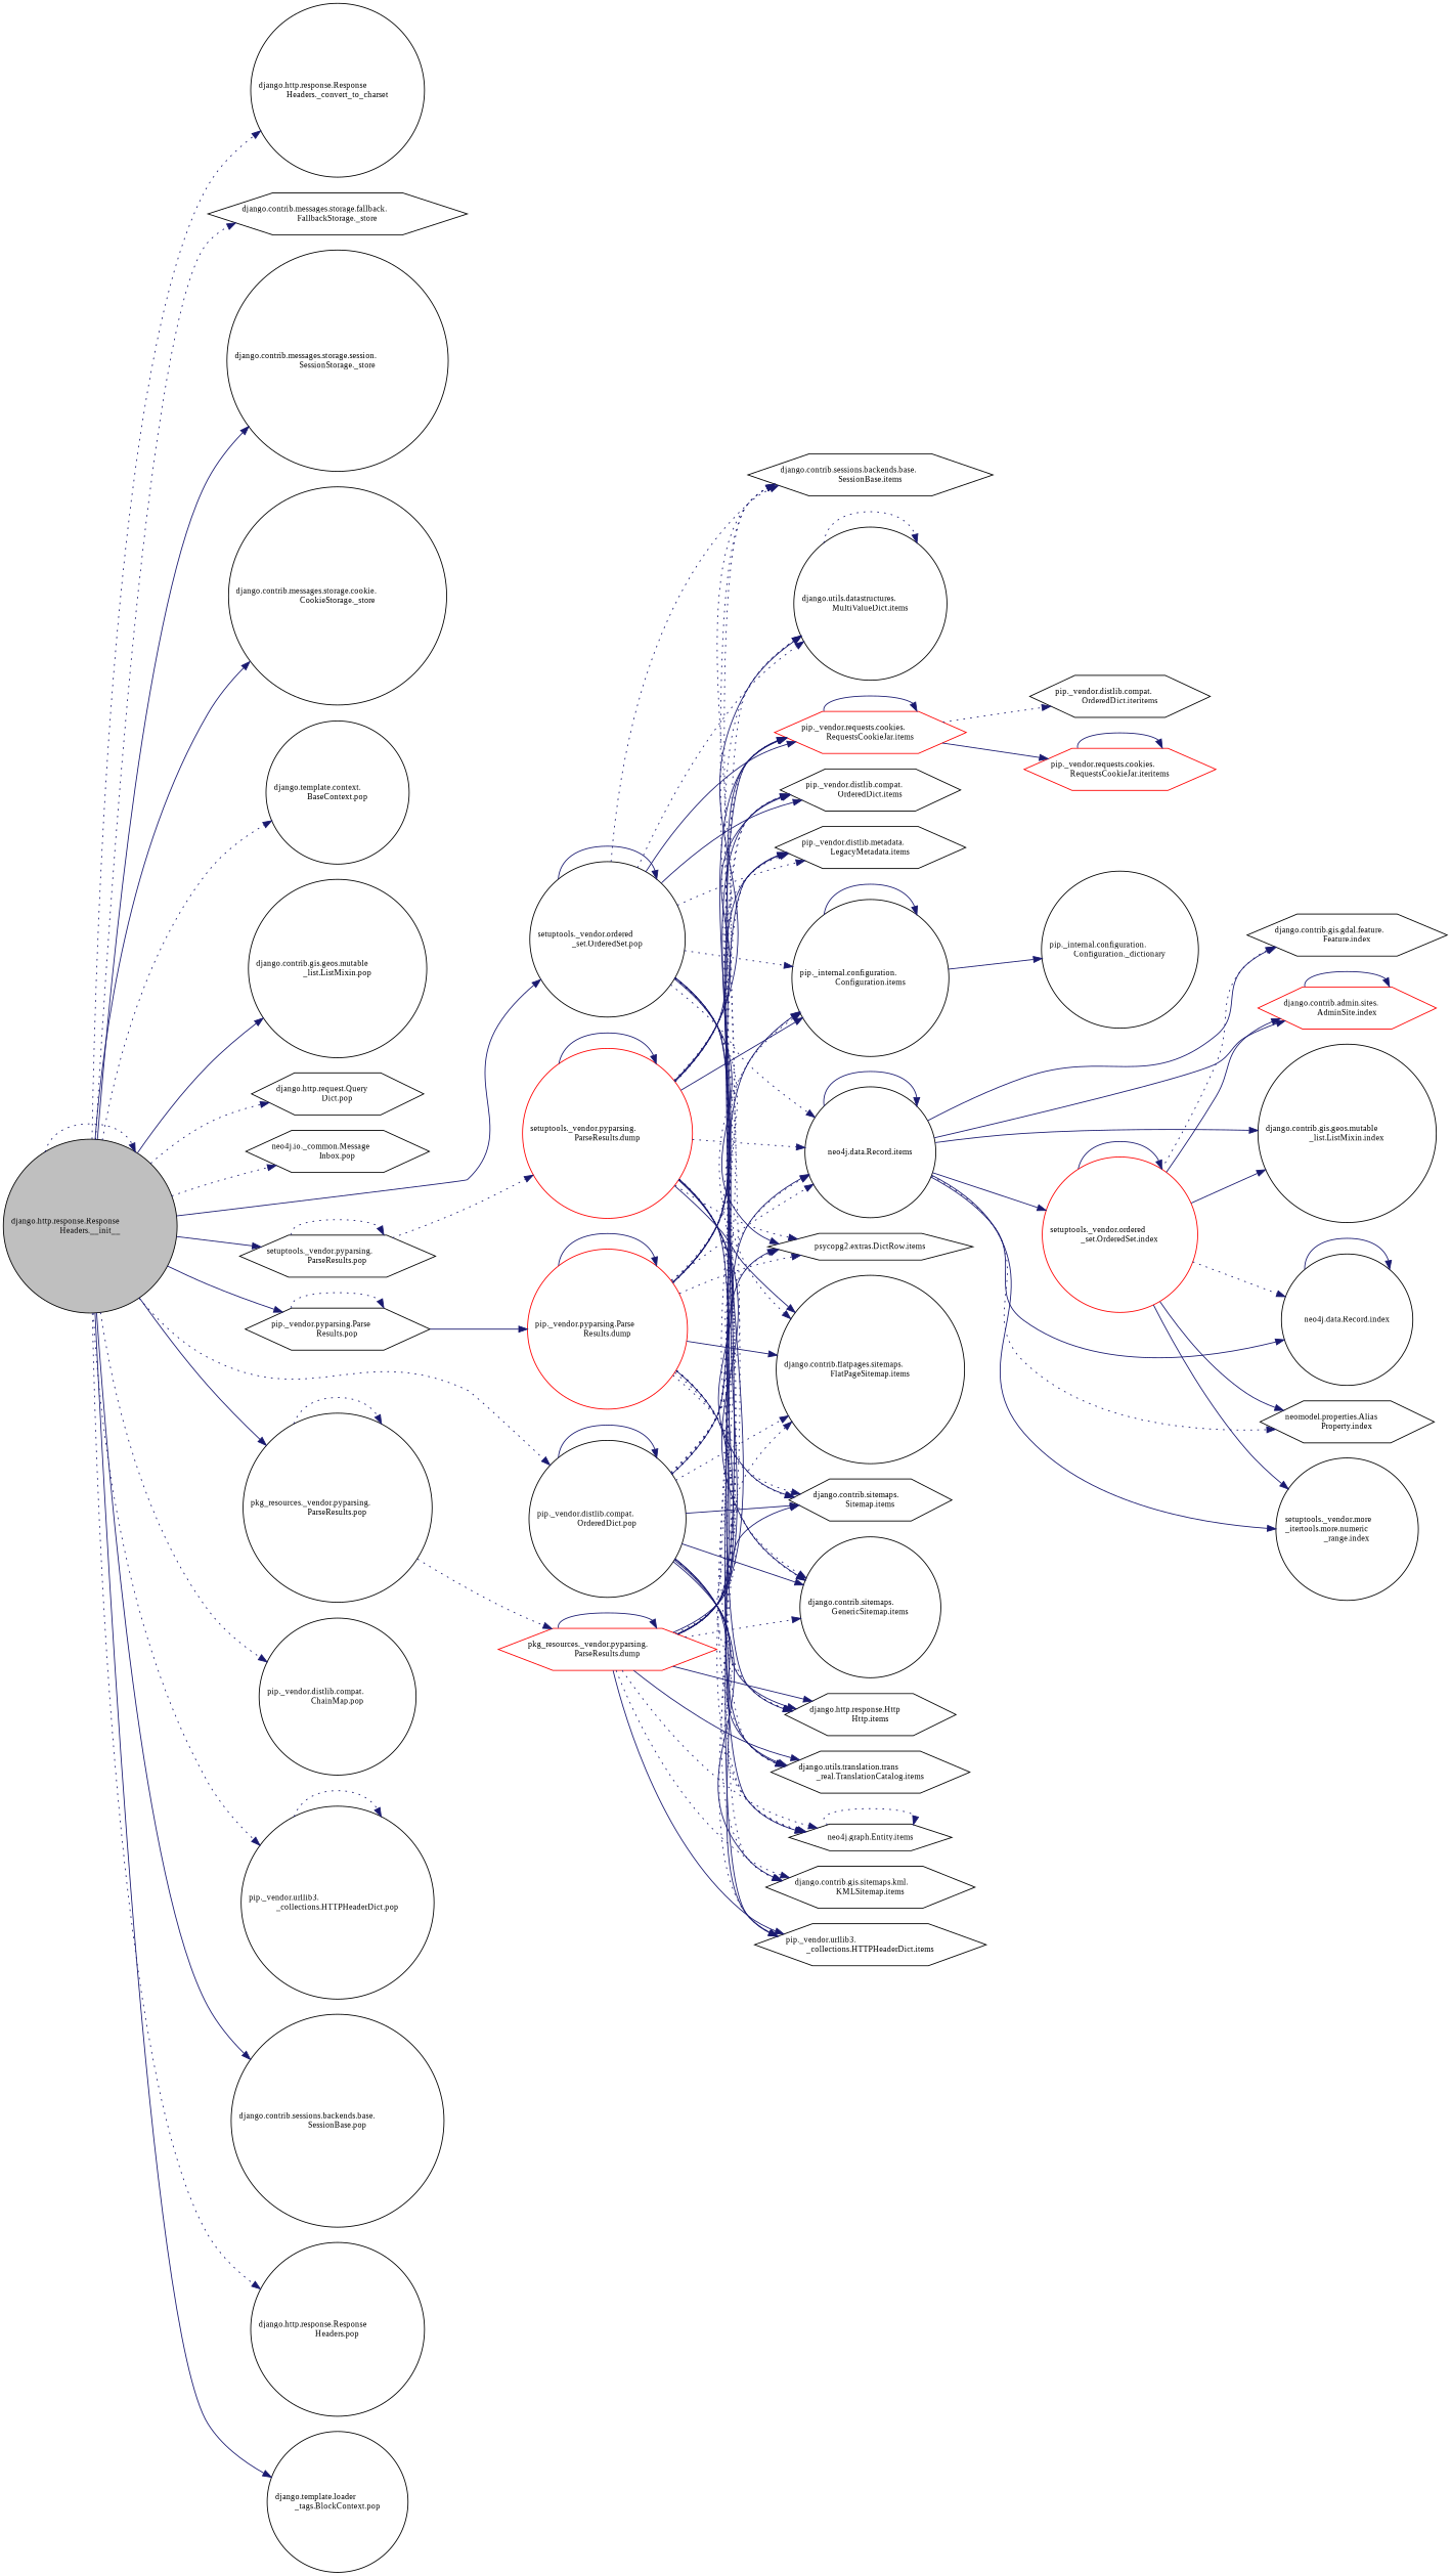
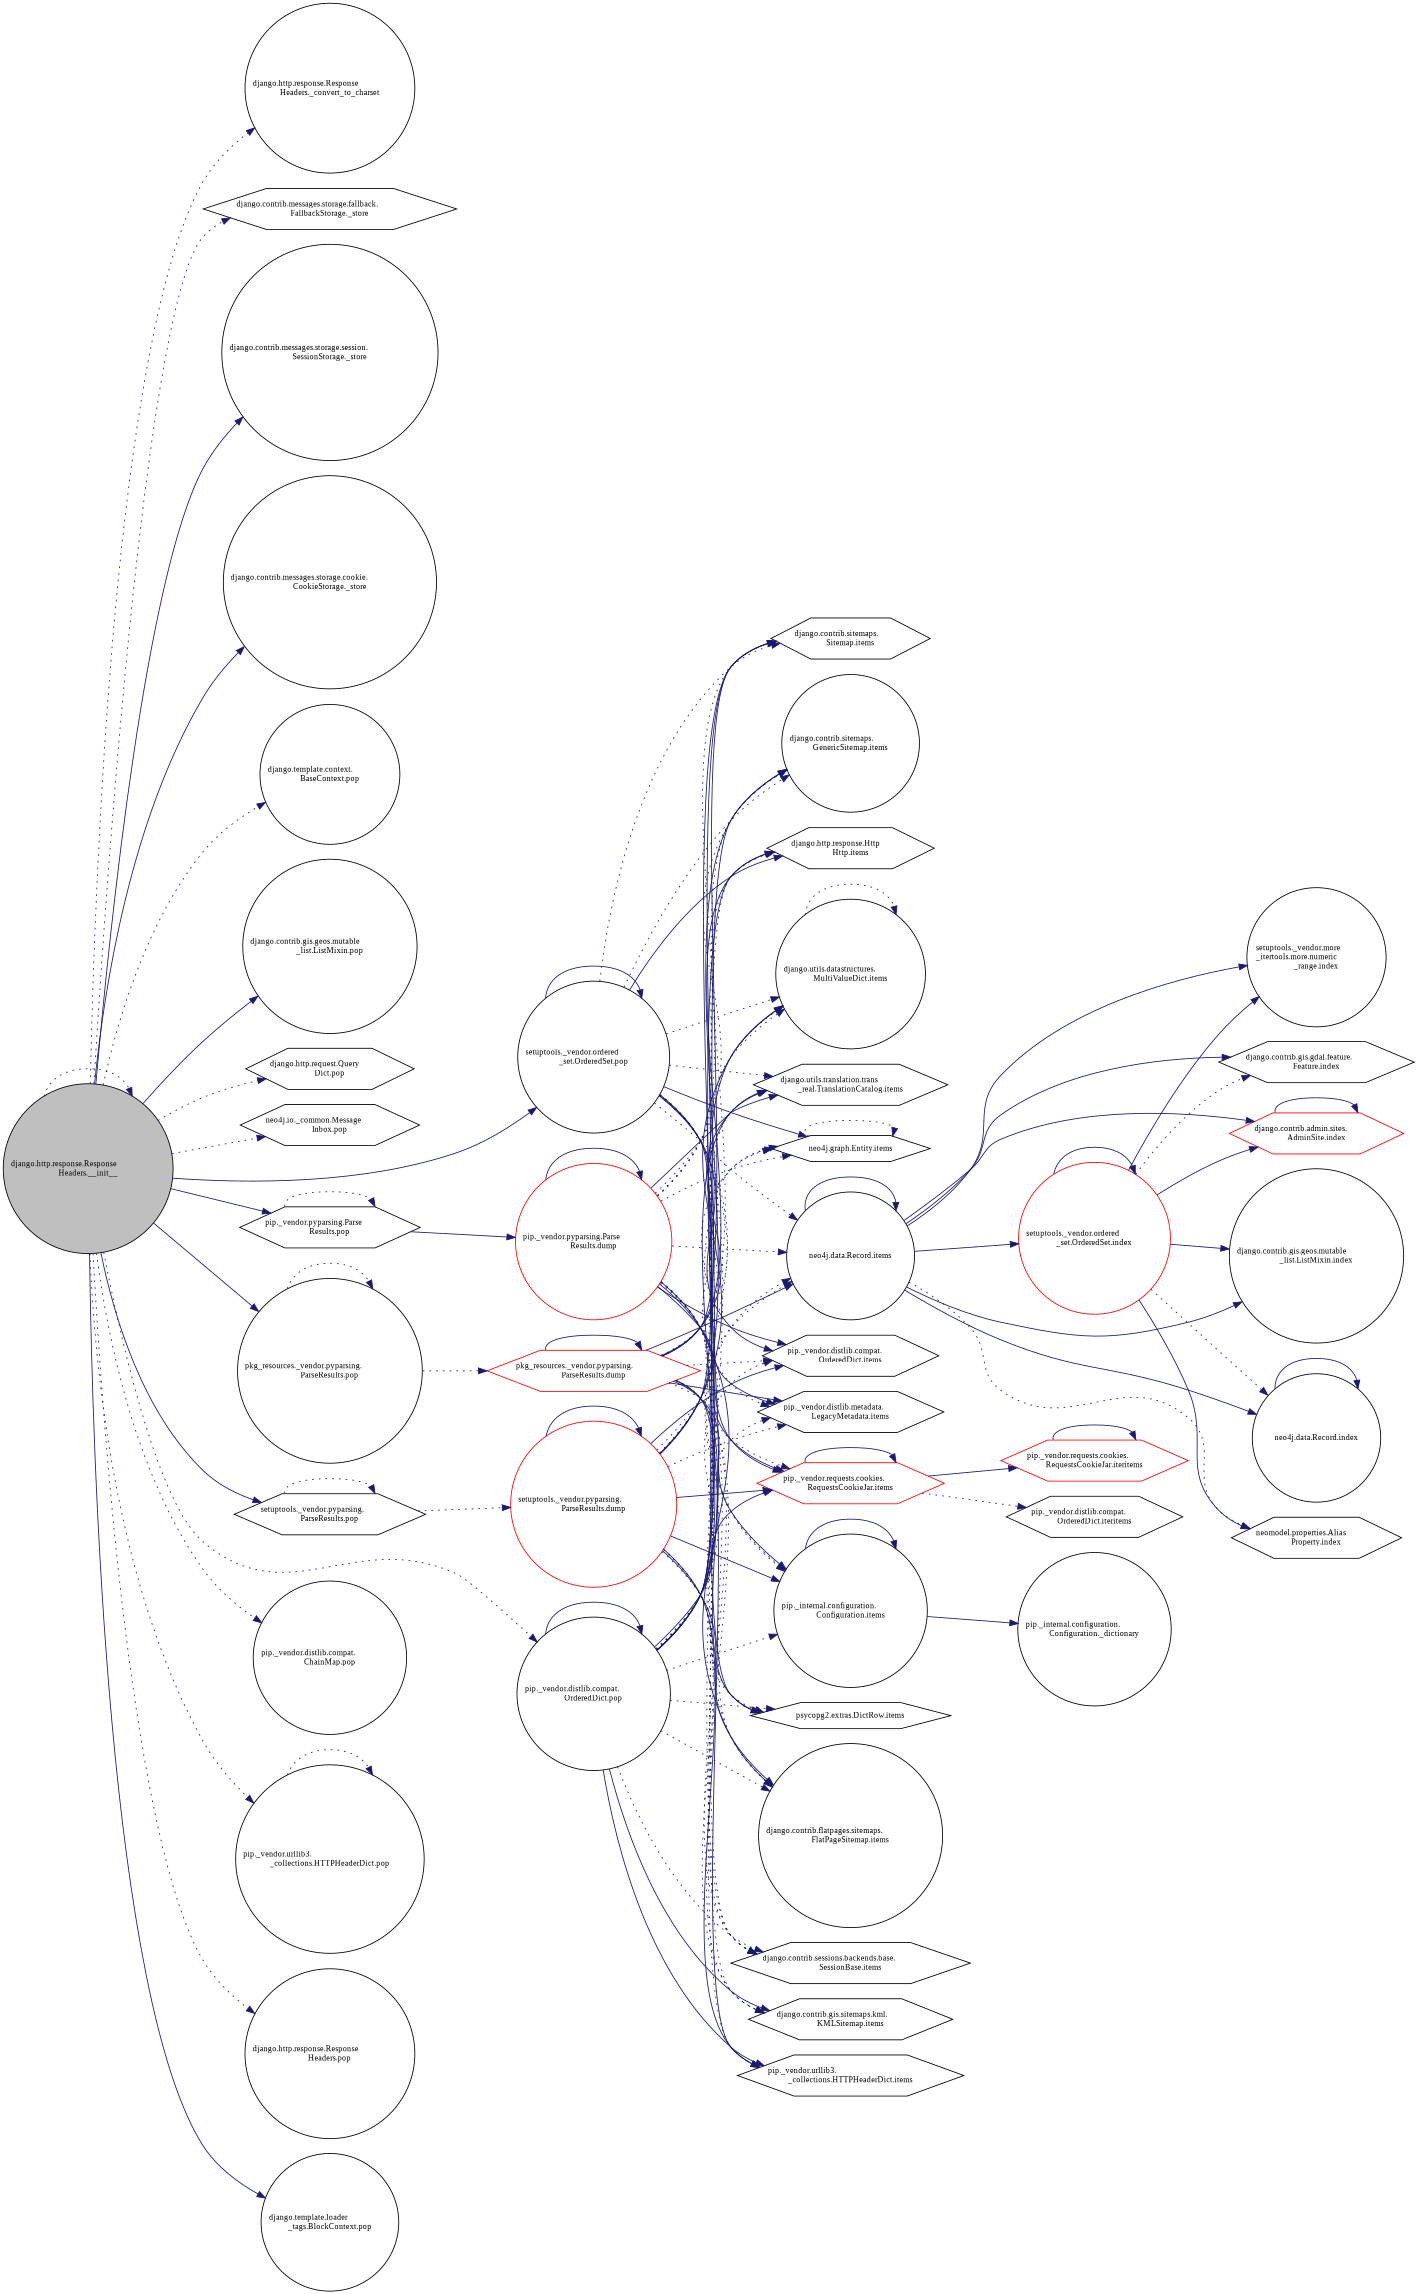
  digraph {
    fontname="Liberation Serif"
    rankdir=LR
    node [color=black fillcolor=white fontname="Liberation Serif" fontsize=10 shape=circle style=filled]
    edge [color=midnightblue fontname="Liberation Serif" fontsize=10 labelfontname=Helvetica labelfontsize=10 style=solid]
    n1 [fillcolor=grey75 fontcolor=black height=0.2 label="django.http.response.Response\lHeaders.__init__" width=0.4]
    n2 [height=0.2 label="django.http.response.Response\lHeaders._convert_to_charset" width=0.4]
    n3 [height=0.2 label="django.contrib.messages.storage.fallback.\lFallbackStorage._store" shape=hexagon width=0.4]
    n4 [height=0.2 label="django.contrib.messages.storage.session.\lSessionStorage._store" width=0.4]
    n5 [height=0.2 label="django.contrib.messages.storage.cookie.\lCookieStorage._store" width=0.4]
    n6 [height=0.2 label="django.template.context.\lBaseContext.pop" width=0.4]
    n7 [height=0.2 label="django.contrib.gis.geos.mutable\l_list.ListMixin.pop" width=0.4]
    n8 [height=0.2 label="django.http.request.Query\lDict.pop" shape=hexagon width=0.4]
    n9 [height=0.2 label="neo4j.io._common.Message\lInbox.pop" shape=hexagon width=0.4]
    n10 [height=0.2 label="setuptools._vendor.ordered\l_set.OrderedSet.pop" width=0.4]
    n11 [height=0.2 label="pip._vendor.pyparsing.Parse\lResults.pop" shape=hexagon width=0.4]
    n12 [height=0.2 label="pkg_resources._vendor.pyparsing.\lParseResults.pop" width=0.4]
    n13 [height=0.2 label="setuptools._vendor.pyparsing.\lParseResults.pop" shape=hexagon width=0.4]
    n14 [height=0.2 label="pip._vendor.distlib.compat.\lChainMap.pop" width=0.4]
    n15 [height=0.2 label="pip._vendor.distlib.compat.\lOrderedDict.pop" width=0.4]
    n16 [height=0.2 label="pip._vendor.urllib3.\l_collections.HTTPHeaderDict.pop" width=0.4]
-   n17 [height=0.2 label="django.contrib.sessions.backends.base.\lSessionBase.pop" width=0.4]
    n18 [height=0.2 label="django.http.response.Response\lHeaders.pop" width=0.4]
    n19 [height=0.2 label="django.template.loader\l_tags.BlockContext.pop" width=0.4]
    n20 [height=0.2 label="django.contrib.flatpages.sitemaps.\lFlatPageSitemap.items" width=0.4]
    n21 [height=0.2 label="django.contrib.sessions.backends.base.\lSessionBase.items" shape=hexagon width=0.4]
    n22 [height=0.2 label="django.contrib.sitemaps.\lSitemap.items" shape=hexagon width=0.4]
    n23 [height=0.2 label="django.contrib.sitemaps.\lGenericSitemap.items" width=0.4]
    n24 [height=0.2 label="django.http.response.Http\lHttp.items" shape=hexagon width=0.4]
    n25 [height=0.2 label="django.utils.datastructures.\lMultiValueDict.items" width=0.4]
    n26 [height=0.2 label="django.utils.translation.trans\l_real.TranslationCatalog.items" shape=hexagon width=0.4]
    n27 [height=0.2 label="neo4j.graph.Entity.items" shape=hexagon width=0.4]
    n28 [height=0.2 label="pip._internal.configuration.\lConfiguration.items" width=0.4]
    n29 [height=0.2 label="pip._vendor.distlib.compat.\lOrderedDict.items" shape=hexagon width=0.4]
    n30 [height=0.2 label="pip._vendor.distlib.metadata.\lLegacyMetadata.items" shape=hexagon width=0.4]
    n31 [height=0.2 label="neo4j.data.Record.items" width=0.4]
    n32 [color=red height=0.2 label="pip._vendor.requests.cookies.\lRequestsCookieJar.items" shape=hexagon width=0.4]
    n33 [height=0.2 label="psycopg2.extras.DictRow.items" shape=hexagon width=0.4]
    n34 [color=red height=0.2 label="pip._vendor.pyparsing.Parse\lResults.dump" width=0.4]
    n35 [color=red height=0.2 label="pkg_resources._vendor.pyparsing.\lParseResults.dump" shape=hexagon width=0.4]
    n36 [color=red height=0.2 label="setuptools._vendor.pyparsing.\lParseResults.dump" width=0.4]
    n37 [height=0.2 label="django.contrib.gis.sitemaps.kml.\lKMLSitemap.items" shape=hexagon width=0.4]
    n38 [height=0.2 label="pip._vendor.urllib3.\l_collections.HTTPHeaderDict.items" shape=hexagon width=0.4]
    n39 [height=0.2 label="pip._internal.configuration.\lConfiguration._dictionary" width=0.4]
    n40 [height=0.2 label="django.contrib.gis.gdal.feature.\lFeature.index" shape=hexagon width=0.4]
    n41 [color=red height=0.2 label="django.contrib.admin.sites.\lAdminSite.index" shape=hexagon width=0.4]
    n42 [height=0.2 label="django.contrib.gis.geos.mutable\l_list.ListMixin.index" width=0.4]
    n43 [height=0.2 label="neo4j.data.Record.index" width=0.4]
    n44 [height=0.2 label="neomodel.properties.Alias\lProperty.index" shape=hexagon width=0.4]
    n45 [color=red height=0.2 label="setuptools._vendor.ordered\l_set.OrderedSet.index" width=0.4]
    n46 [height=0.2 label="setuptools._vendor.more\l_itertools.more.numeric\l_range.index" width=0.4]
    n47 [height=0.2 label="pip._vendor.distlib.compat.\lOrderedDict.iteritems" shape=hexagon width=0.4]
    n48 [color=red height=0.2 label="pip._vendor.requests.cookies.\lRequestsCookieJar.iteritems" shape=hexagon width=0.4]
    n1 -> n1 [style=dotted]
    n1 -> n2 [style=dotted]
    n1 -> n3 [style=dotted]
    n1 -> n4
    n1 -> n5
    n1 -> n6 [style=dotted]
    n1 -> n7
    n1 -> n8 [style=dotted]
    n1 -> n9 [style=dotted]
    n1 -> n10
    n1 -> n11
    n1 -> n12
    n1 -> n13
    n1 -> n14 [style=dotted]
    n1 -> n15 [style=dotted]
    n1 -> n16 [style=dotted]
-   n1 -> n17
    n1 -> n18 [style=dotted]
    n1 -> n19
    n10 -> n10
    n10 -> n20 [style=dotted]
    n10 -> n21 [style=dotted]
    n10 -> n22 [style=dotted]
    n10 -> n23 [style=dotted]
    n10 -> n24
    n10 -> n25 [style=dotted]
    n10 -> n26 [style=dotted]
    n10 -> n27
    n10 -> n28 [style=dotted]
    n10 -> n29
    n10 -> n30 [style=dotted]
    n10 -> n31 [style=dotted]
    n10 -> n32
    n10 -> n33
    n11 -> n11 [style=dotted]
    n11 -> n34
    n12 -> n12 [style=dotted]
    n12 -> n35 [style=dotted]
    n13 -> n13 [style=dotted]
    n13 -> n36 [style=dotted]
    n15 -> n15
    n15 -> n20 [style=dotted]
    n15 -> n21 [style=dotted]
    n15 -> n22
    n15 -> n23
    n15 -> n24
+   n15 -> n25
    n15 -> n26
    n15 -> n27 [style=dotted]
    n15 -> n28 [style=dotted]
    n15 -> n29 [style=dotted]
    n15 -> n30 [style=dotted]
    n15 -> n31 [style=dotted]
    n15 -> n32
    n15 -> n33 [style=dotted]
    n15 -> n37
    n15 -> n38
    n16 -> n16 [style=dotted]
    n25 -> n25 [style=dotted]
    n27 -> n27 [style=dotted]
    n28 -> n28
    n28 -> n39
    n31 -> n31
    n31 -> n40
    n31 -> n41
    n31 -> n42
    n31 -> n43
    n31 -> n44 [style=dotted]
    n31 -> n45
    n31 -> n46
    n32 -> n32
    n32 -> n47 [style=dotted]
    n32 -> n48
    n34 -> n20
    n34 -> n21 [style=dotted]
    n34 -> n22 [style=dotted]
    n34 -> n23 [style=dotted]
    n34 -> n24 [style=dotted]
    n34 -> n25 [style=dotted]
    n34 -> n26
    n34 -> n27 [style=dotted]
    n34 -> n28 [style=dotted]
    n34 -> n29
    n34 -> n30
    n34 -> n31 [style=dotted]
    n34 -> n32
    n34 -> n33 [style=dotted]
    n34 -> n34
    n34 -> n37 [style=dotted]
    n34 -> n38 [style=dotted]
    n35 -> n20 [style=dotted]
+   n35 -> n21 [style=dotted]
    n35 -> n22
    n35 -> n23 [style=dotted]
    n35 -> n24
    n35 -> n25 [style=dotted]
    n35 -> n26
    n35 -> n27 [style=dotted]
    n35 -> n28
    n35 -> n29 [style=dotted]
    n35 -> n30
    n35 -> n31
    n35 -> n32 [style=dotted]
    n35 -> n33
    n35 -> n35
    n35 -> n37 [style=dotted]
    n35 -> n38
    n36 -> n20
    n36 -> n21 [style=dotted]
    n36 -> n22
    n36 -> n23
    n36 -> n24 [style=dotted]
    n36 -> n25
    n36 -> n26 [style=dotted]
    n36 -> n27 [style=dotted]
    n36 -> n28
    n36 -> n29
    n36 -> n30 [style=dotted]
    n36 -> n31 [style=dotted]
    n36 -> n32
    n36 -> n33 [style=dotted]
    n36 -> n36
    n36 -> n37 [style=dotted]
    n36 -> n38
    n41 -> n41
    n43 -> n43
    n45 -> n40 [style=dotted]
    n45 -> n41
    n45 -> n42
    n45 -> n43 [style=dotted]
    n45 -> n44
    n45 -> n45
    n45 -> n46
    n48 -> n48
  }
